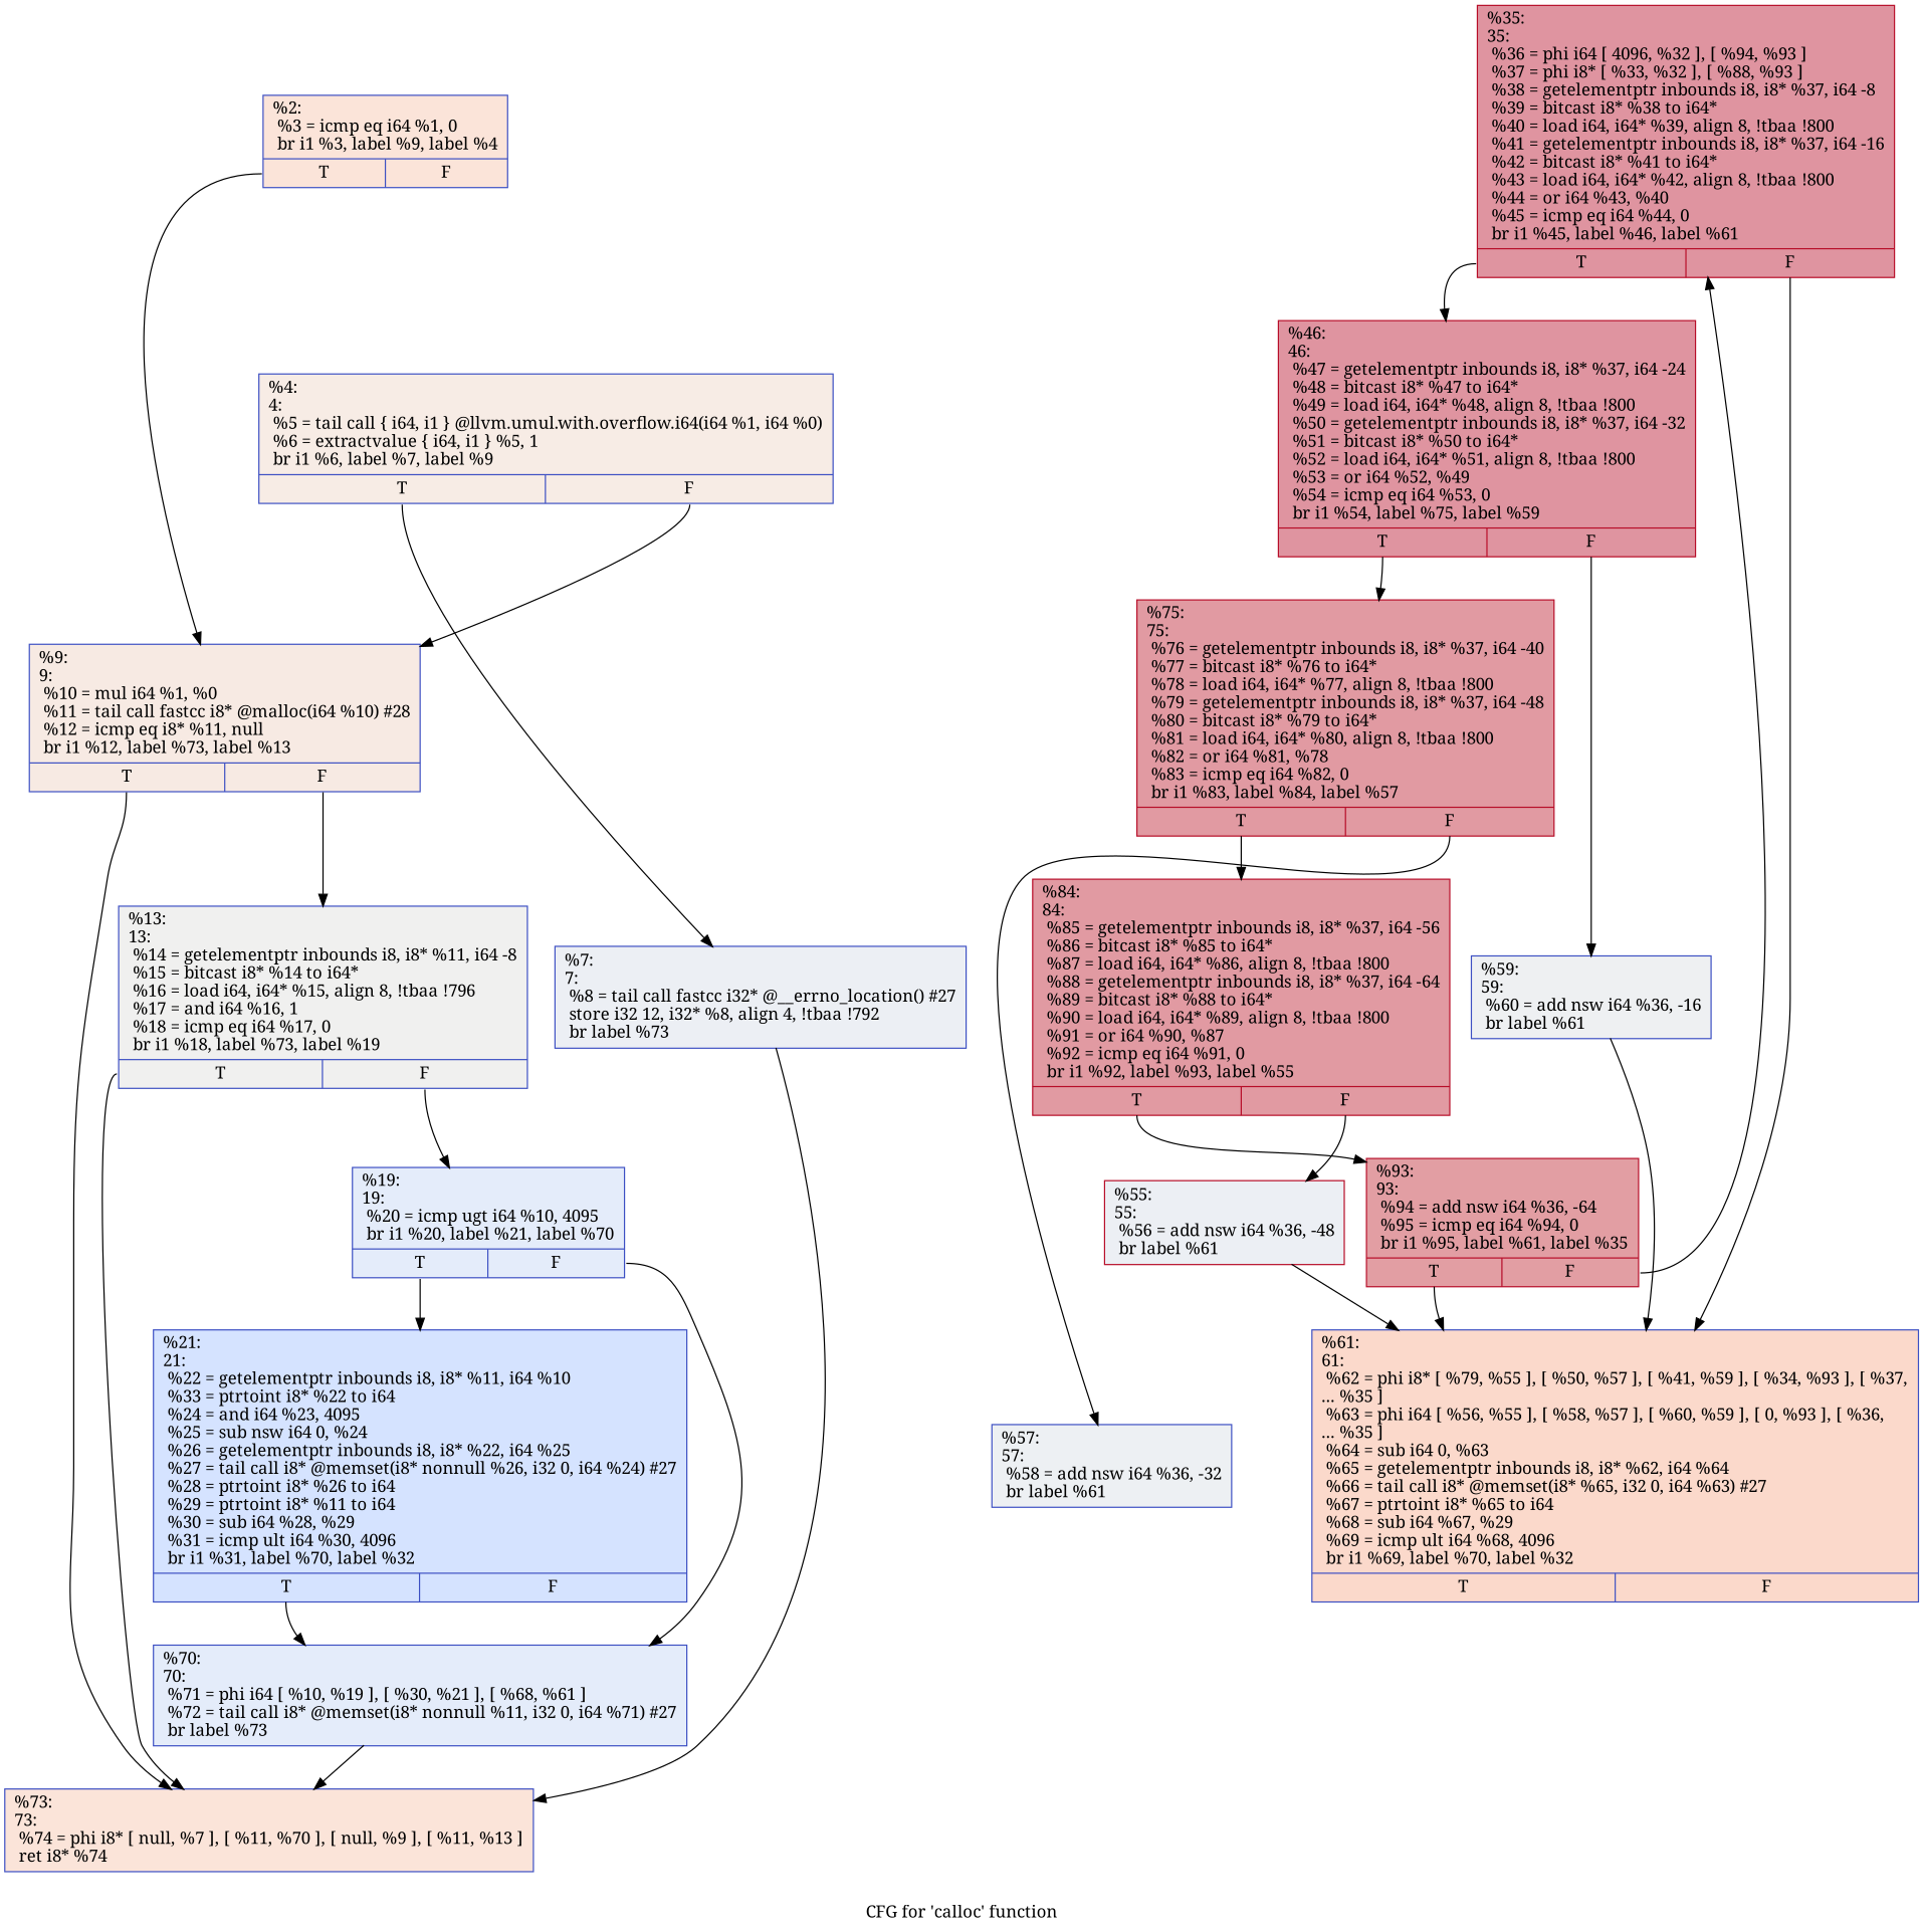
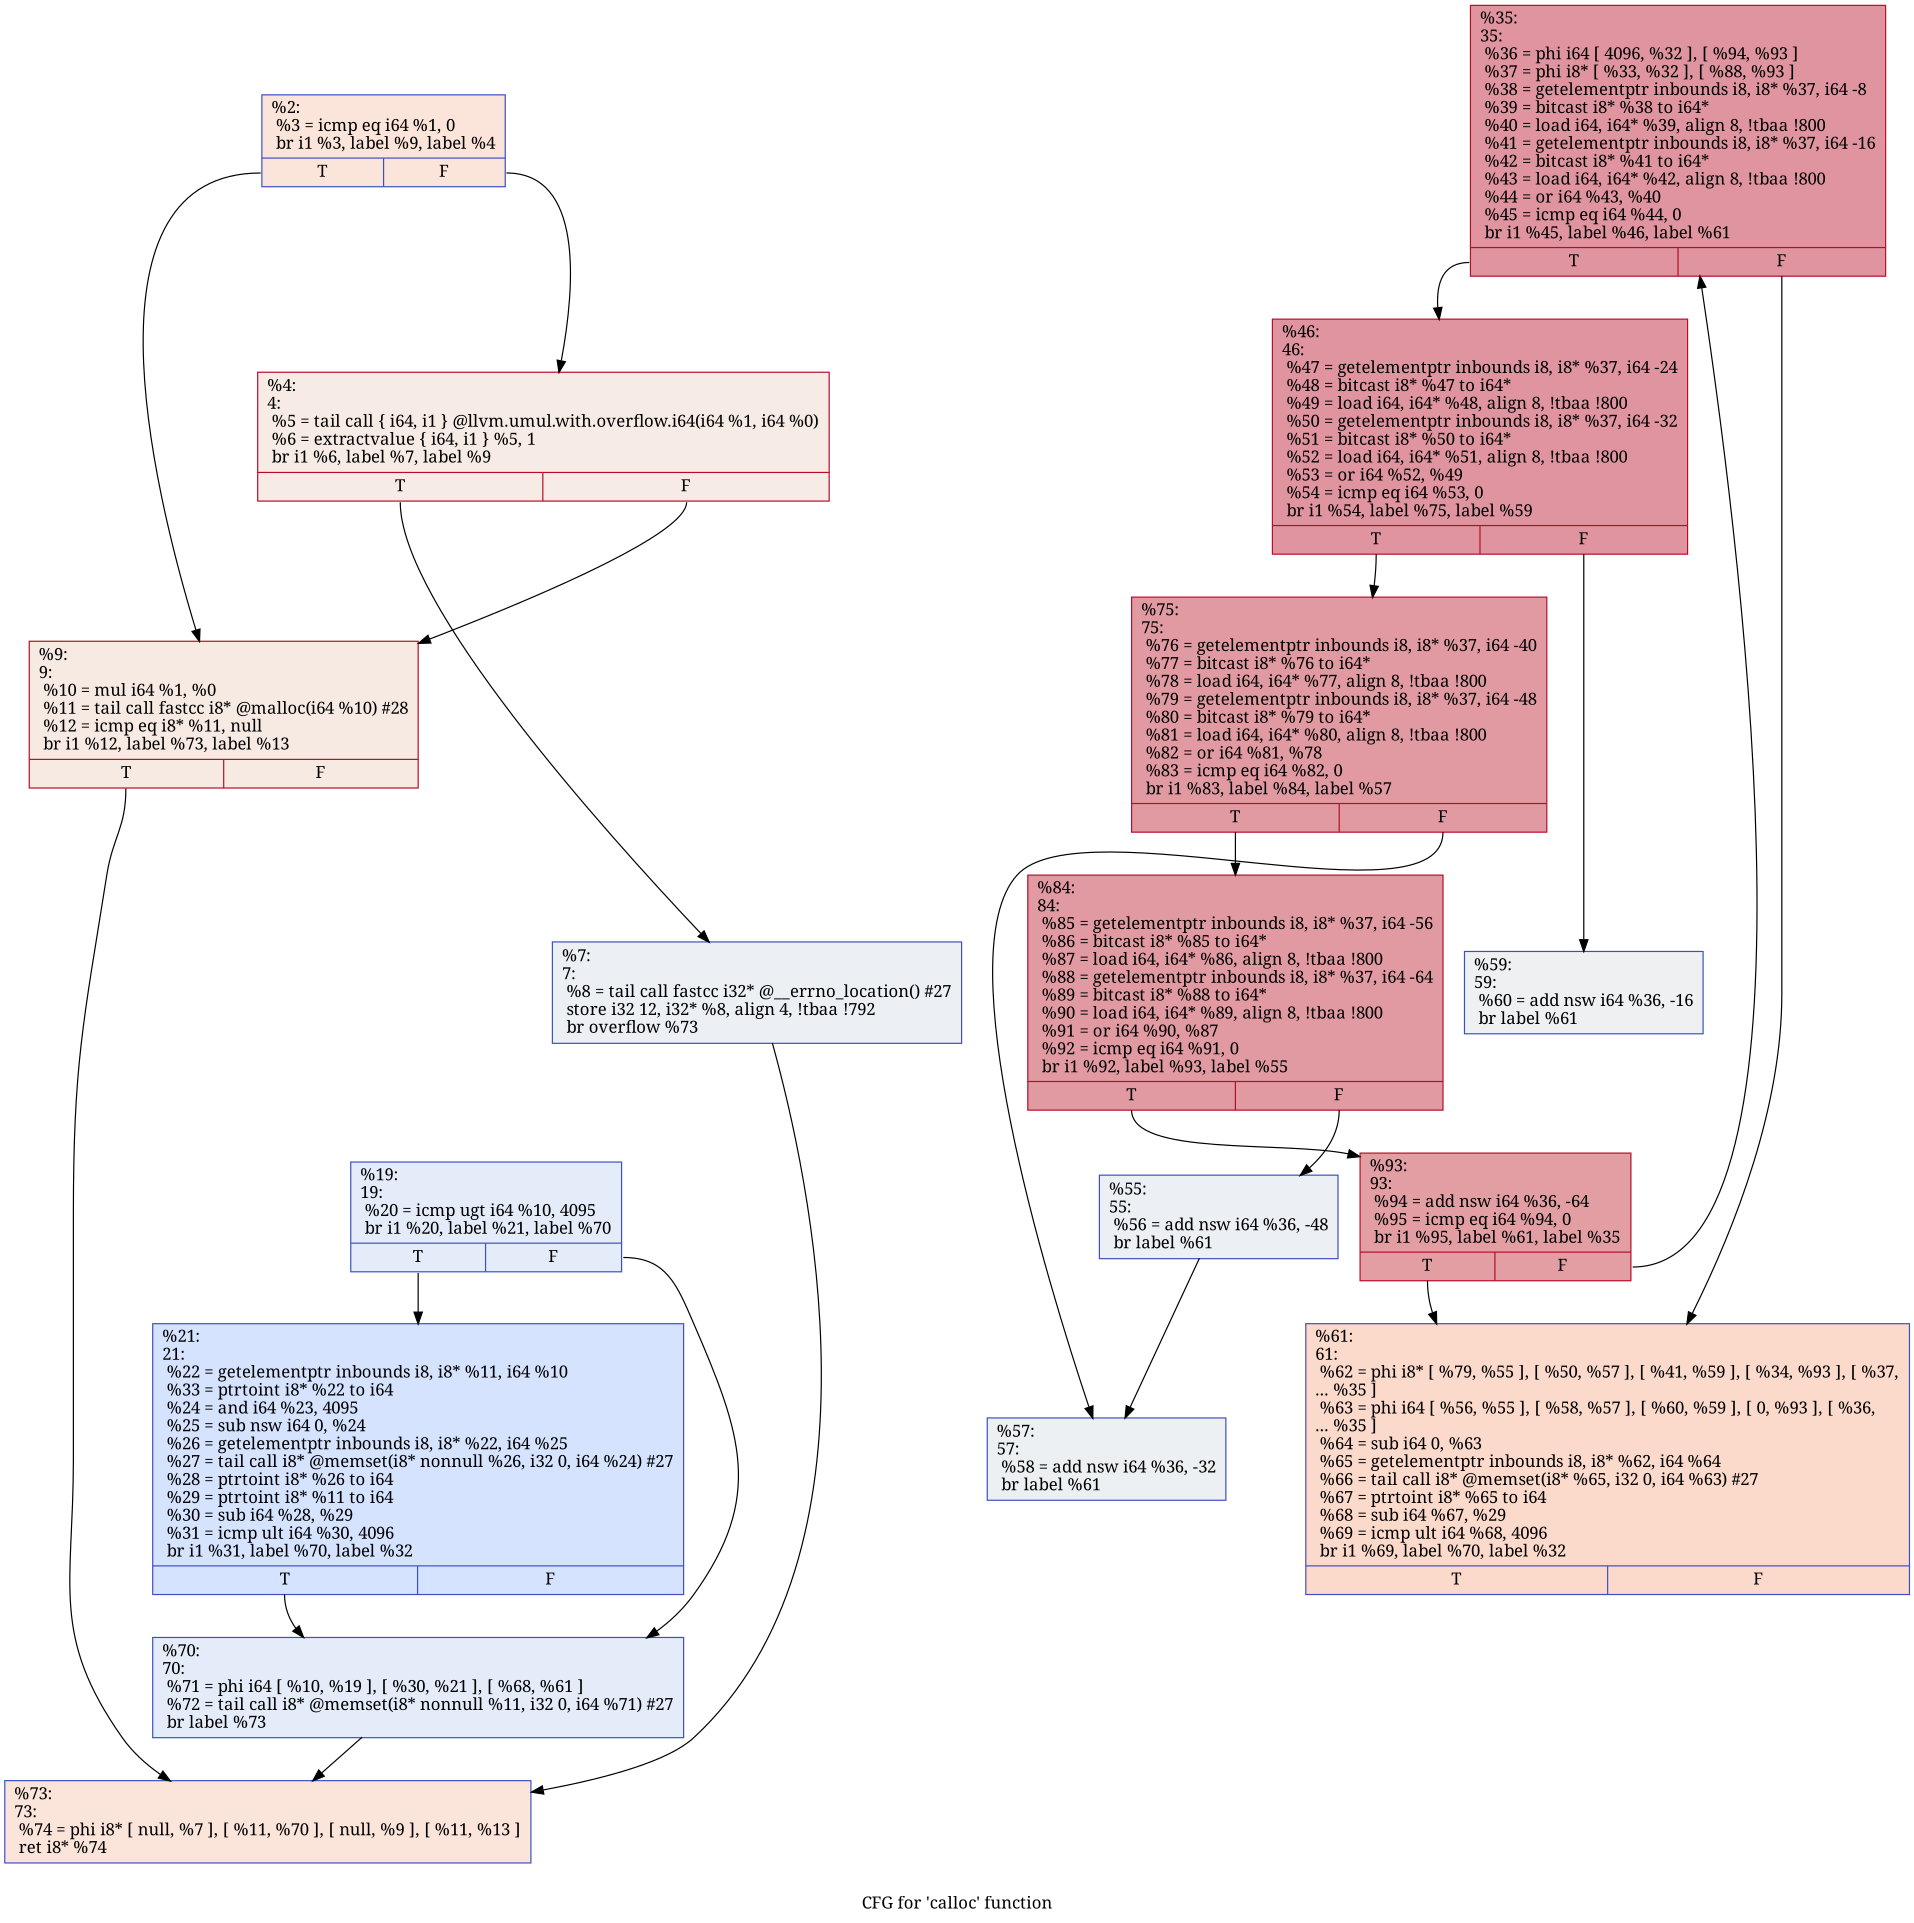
  digraph {
    fontname="Noto Serif"
    label="CFG for 'calloc' function"
    node [color="#3d50c3ff" fillcolor="#f5c1a970" fontname="Noto Serif" shape=record style=filled]
    edge [fontname="Noto Serif" tailport=s0]
    n1 [label="{%2:\l  %3 = icmp eq i64 %1, 0\l  br i1 %3, label %9, label %4\l|{<s0>T|<s1>F}}"]
-   n2 [fillcolor="#eed0c070" label="{%9:\l9:                                                \l  %10 = mul i64 %1, %0\l  %11 = tail call fastcc i8* @malloc(i64 %10) #28\l  %12 = icmp eq i8* %11, null\l  br i1 %12, label %73, label %13\l|{<s0>T|<s1>F}}"]
-   n3 [fillcolor="#ecd3c570" label="{%4:\l4:                                                \l  %5 = tail call \{ i64, i1 \} @llvm.umul.with.overflow.i64(i64 %1, i64 %0)\l  %6 = extractvalue \{ i64, i1 \} %5, 1\l  br i1 %6, label %7, label %9\l|{<s0>T|<s1>F}}"]
+   n2 [color="#b70d28ff" fillcolor="#eed0c070" label="{%9:\l9:                                                \l  %10 = mul i64 %1, %0\l  %11 = tail call fastcc i8* @malloc(i64 %10) #28\l  %12 = icmp eq i8* %11, null\l  br i1 %12, label %73, label %13\l|{<s0>T|<s1>F}}"]
+   n3 [color="#b70d28ff" fillcolor="#ecd3c570" label="{%4:\l4:                                                \l  %5 = tail call \{ i64, i1 \} @llvm.umul.with.overflow.i64(i64 %1, i64 %0)\l  %6 = extractvalue \{ i64, i1 \} %5, 1\l  br i1 %6, label %7, label %9\l|{<s0>T|<s1>F}}"]
    n4 [label="{%73:\l73:                                               \l  %74 = phi i8* [ null, %7 ], [ %11, %70 ], [ null, %9 ], [ %11, %13 ]\l  ret i8* %74\l}"]
-   n5 [fillcolor="#dedcdb70" label="{%13:\l13:                                               \l  %14 = getelementptr inbounds i8, i8* %11, i64 -8\l  %15 = bitcast i8* %14 to i64*\l  %16 = load i64, i64* %15, align 8, !tbaa !796\l  %17 = and i64 %16, 1\l  %18 = icmp eq i64 %17, 0\l  br i1 %18, label %73, label %19\l|{<s0>T|<s1>F}}"]
-   n6 [fillcolor="#d4dbe670" label="{%7:\l7:                                                \l  %8 = tail call fastcc i32* @__errno_location() #27\l  store i32 12, i32* %8, align 4, !tbaa !792\l  br label %73\l}"]
+   n6 [fillcolor="#d4dbe670" label="{%7:\l7:                                                \l  %8 = tail call fastcc i32* @__errno_location() #27\l  store i32 12, i32* %8, align 4, !tbaa !792\l  br overflow %73\l}"]
    n7 [fillcolor="#c1d4f470" label="{%19:\l19:                                               \l  %20 = icmp ugt i64 %10, 4095\l  br i1 %20, label %21, label %70\l|{<s0>T|<s1>F}}"]
    n8 [fillcolor="#a1c0ff70" label="{%21:\l21:                                               \l  %22 = getelementptr inbounds i8, i8* %11, i64 %10\l  %33 = ptrtoint i8* %22 to i64\l  %24 = and i64 %23, 4095\l  %25 = sub nsw i64 0, %24\l  %26 = getelementptr inbounds i8, i8* %22, i64 %25\l  %27 = tail call i8* @memset(i8* nonnull %26, i32 0, i64 %24) #27\l  %28 = ptrtoint i8* %26 to i64\l  %29 = ptrtoint i8* %11 to i64\l  %30 = sub i64 %28, %29\l  %31 = icmp ult i64 %30, 4096\l  br i1 %31, label %70, label %32\l|{<s0>T|<s1>F}}"]
    n9 [fillcolor="#c1d4f470" label="{%70:\l70:                                               \l  %71 = phi i64 [ %10, %19 ], [ %30, %21 ], [ %68, %61 ]\l  %72 = tail call i8* @memset(i8* nonnull %11, i32 0, i64 %71) #27\l  br label %73\l}"]
    n10 [color="#b70d28ff" fillcolor="#b70d2870" label="{%35:\l35:                                               \l  %36 = phi i64 [ 4096, %32 ], [ %94, %93 ]\l  %37 = phi i8* [ %33, %32 ], [ %88, %93 ]\l  %38 = getelementptr inbounds i8, i8* %37, i64 -8\l  %39 = bitcast i8* %38 to i64*\l  %40 = load i64, i64* %39, align 8, !tbaa !800\l  %41 = getelementptr inbounds i8, i8* %37, i64 -16\l  %42 = bitcast i8* %41 to i64*\l  %43 = load i64, i64* %42, align 8, !tbaa !800\l  %44 = or i64 %43, %40\l  %45 = icmp eq i64 %44, 0\l  br i1 %45, label %46, label %61\l|{<s0>T|<s1>F}}"]
    n11 [color="#b70d28ff" fillcolor="#b70d2870" label="{%46:\l46:                                               \l  %47 = getelementptr inbounds i8, i8* %37, i64 -24\l  %48 = bitcast i8* %47 to i64*\l  %49 = load i64, i64* %48, align 8, !tbaa !800\l  %50 = getelementptr inbounds i8, i8* %37, i64 -32\l  %51 = bitcast i8* %50 to i64*\l  %52 = load i64, i64* %51, align 8, !tbaa !800\l  %53 = or i64 %52, %49\l  %54 = icmp eq i64 %53, 0\l  br i1 %54, label %75, label %59\l|{<s0>T|<s1>F}}"]
    n12 [fillcolor="#f7a88970" label="{%61:\l61:                                               \l  %62 = phi i8* [ %79, %55 ], [ %50, %57 ], [ %41, %59 ], [ %34, %93 ], [ %37,\l... %35 ]\l  %63 = phi i64 [ %56, %55 ], [ %58, %57 ], [ %60, %59 ], [ 0, %93 ], [ %36,\l... %35 ]\l  %64 = sub i64 0, %63\l  %65 = getelementptr inbounds i8, i8* %62, i64 %64\l  %66 = tail call i8* @memset(i8* %65, i32 0, i64 %63) #27\l  %67 = ptrtoint i8* %65 to i64\l  %68 = sub i64 %67, %29\l  %69 = icmp ult i64 %68, 4096\l  br i1 %69, label %70, label %32\l|{<s0>T|<s1>F}}"]
    n13 [color="#b70d28ff" fillcolor="#bb1b2c70" label="{%75:\l75:                                               \l  %76 = getelementptr inbounds i8, i8* %37, i64 -40\l  %77 = bitcast i8* %76 to i64*\l  %78 = load i64, i64* %77, align 8, !tbaa !800\l  %79 = getelementptr inbounds i8, i8* %37, i64 -48\l  %80 = bitcast i8* %79 to i64*\l  %81 = load i64, i64* %80, align 8, !tbaa !800\l  %82 = or i64 %81, %78\l  %83 = icmp eq i64 %82, 0\l  br i1 %83, label %84, label %57\l|{<s0>T|<s1>F}}"]
    n14 [fillcolor="#d9dce170" label="{%59:\l59:                                               \l  %60 = add nsw i64 %36, -16\l  br label %61\l}"]
    n15 [fillcolor="#d6dce470" label="{%57:\l57:                                               \l  %58 = add nsw i64 %36, -32\l  br label %61\l}"]
    n16 [color="#b70d28ff" fillcolor="#bb1b2c70" label="{%84:\l84:                                               \l  %85 = getelementptr inbounds i8, i8* %37, i64 -56\l  %86 = bitcast i8* %85 to i64*\l  %87 = load i64, i64* %86, align 8, !tbaa !800\l  %88 = getelementptr inbounds i8, i8* %37, i64 -64\l  %89 = bitcast i8* %88 to i64*\l  %90 = load i64, i64* %89, align 8, !tbaa !800\l  %91 = or i64 %90, %87\l  %92 = icmp eq i64 %91, 0\l  br i1 %92, label %93, label %55\l|{<s0>T|<s1>F}}"]
-   n17 [color="#b70d28ff" fillcolor="#d4dbe670" label="{%55:\l55:                                               \l  %56 = add nsw i64 %36, -48\l  br label %61\l}"]
+   n17 [fillcolor="#d4dbe670" label="{%55:\l55:                                               \l  %56 = add nsw i64 %36, -48\l  br label %61\l}"]
    n18 [color="#b70d28ff" fillcolor="#be242e70" label="{%93:\l93:                                               \l  %94 = add nsw i64 %36, -64\l  %95 = icmp eq i64 %94, 0\l  br i1 %95, label %61, label %35\l|{<s0>T|<s1>F}}"]
    n1 -> n2
+   n1 -> n3 [tailport=s1]
    n2 -> n4
-   n2 -> n5 [tailport=s1]
    n3 -> n2 [tailport=s1]
    n3 -> n6
-   n5 -> n4
-   n5 -> n7 [tailport=s1]
    n6 -> n4
    n7 -> n8
    n7 -> n9 [tailport=s1]
    n8 -> n9
    n9 -> n4
    n10 -> n11
    n10 -> n12 [tailport=s1]
    n11 -> n13
    n11 -> n14 [tailport=s1]
    n13 -> n15 [tailport=s1]
    n13 -> n16
-   n14 -> n12
    n16 -> n17 [tailport=s1]
    n16 -> n18
-   n17 -> n12
+   n17 -> n15
    n18 -> n10 [tailport=s1]
    n18 -> n12
  }
